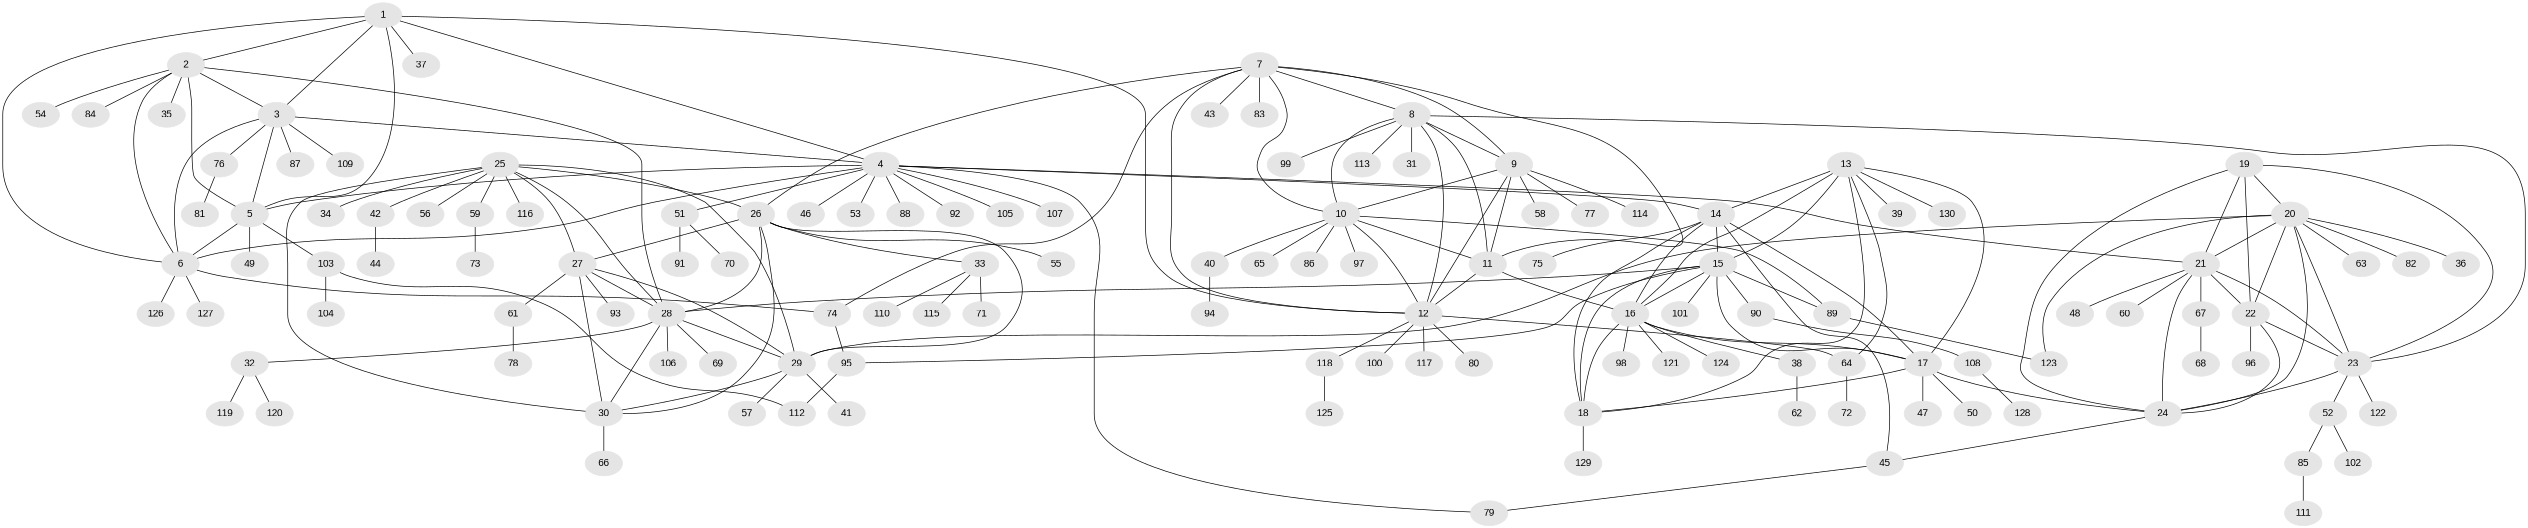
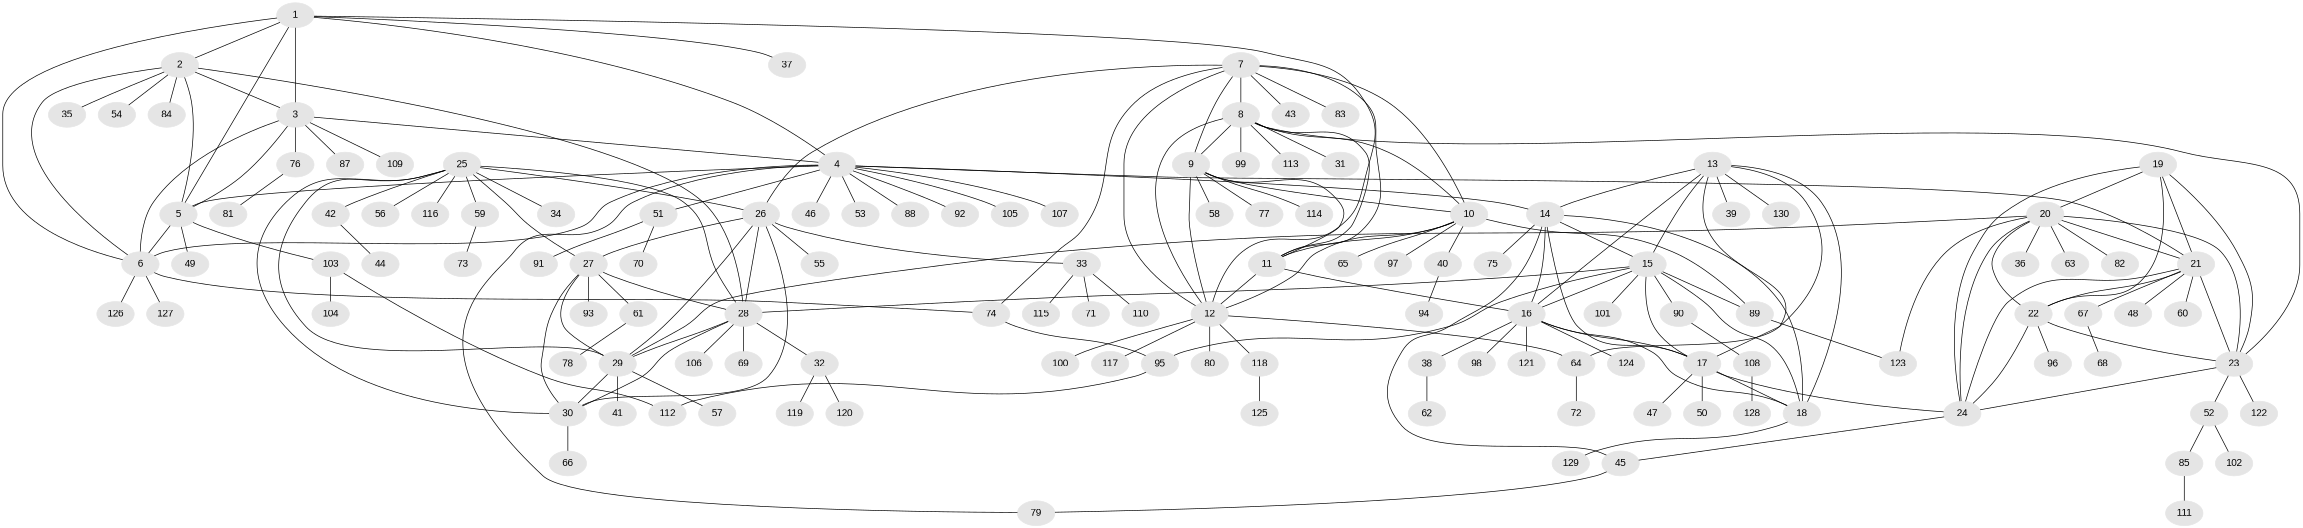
  graph {
    fontname="Liberation Sans"
    node [color=gray90 fontname="Liberation Sans" style=filled]
    edge [fontname="Liberation Sans"]
    1
    2
    3
    4
    5
    6
    12
    37
    28
    35
    54
    84
    76
    87
    109
    14
    21
    46
    51
    53
    79
    88
    92
    105
    107
    49
    103
    74
    126
    127
    64
    80
    100
    117
    118
    29
    30
    32
    69
    106
    81
    16
    15
    17
    18
    45
    75
    23
    24
    22
    48
    60
    67
    70
    91
    112
    104
    95
    7
    8
    9
    10
    11
    26
    43
    83
    31
    99
    113
    58
    77
    114
    40
    65
-   86
    89
    97
    27
    33
    55
    52
    122
    94
    123
    38
    98
    121
    124
    72
    125
    13
    39
    130
    90
    101
    47
    50
    129
    108
    62
    19
    20
    36
    63
    82
    96
    41
    57
    68
    85
    102
    25
    34
    42
    56
    59
    116
    61
    93
    66
    44
    73
    71
    110
    115
    78
    119
    120
    111
    128
    1 -- 2
    1 -- 3
    1 -- 4
    1 -- 5
    1 -- 6
    1 -- 12
    1 -- 37
    2 -- 3
    2 -- 5
    2 -- 6
    2 -- 28
    2 -- 35
    2 -- 54
    2 -- 84
    3 -- 4
    3 -- 5
    3 -- 6
    3 -- 76
    3 -- 87
    3 -- 109
    4 -- 5
    4 -- 6
    4 -- 14
    4 -- 21
    4 -- 46
    4 -- 51
    4 -- 53
    4 -- 79
    4 -- 88
    4 -- 92
    4 -- 105
    4 -- 107
    5 -- 6
    5 -- 49
    5 -- 103
    6 -- 74
    6 -- 126
    6 -- 127
    12 -- 64
    12 -- 80
    12 -- 100
    12 -- 117
    12 -- 118
    28 -- 29
    28 -- 30
    28 -- 32
    28 -- 69
    28 -- 106
    76 -- 81
    14 -- 16
    14 -- 15
    14 -- 17
    14 -- 18
    14 -- 45
    14 -- 75
    21 -- 23
    21 -- 24
    21 -- 22
    21 -- 48
    21 -- 60
    21 -- 67
    51 -- 70
    51 -- 91
    103 -- 112
    103 -- 104
    74 -- 95
    64 -- 72
    118 -- 125
    29 -- 30
    29 -- 41
    29 -- 57
    30 -- 66
    32 -- 119
    32 -- 120
    16 -- 17
    16 -- 18
    16 -- 38
    16 -- 98
    16 -- 121
    16 -- 124
    15 -- 28
    15 -- 16
    15 -- 17
    15 -- 18
    15 -- 95
    15 -- 89
    15 -- 90
    15 -- 101
    17 -- 18
    17 -- 24
    17 -- 47
    17 -- 50
    18 -- 129
    45 -- 79
    23 -- 24
    23 -- 52
    23 -- 122
    24 -- 45
    22 -- 23
    22 -- 24
    22 -- 96
    67 -- 68
    95 -- 112
    7 -- 12
    7 -- 74
    7 -- 8
    7 -- 9
    7 -- 10
    7 -- 11
    7 -- 26
    7 -- 43
    7 -- 83
    8 -- 12
    8 -- 23
    8 -- 9
    8 -- 10
    8 -- 11
    8 -- 31
    8 -- 99
    8 -- 113
    9 -- 12
    9 -- 10
    9 -- 11
    9 -- 58
    9 -- 77
    9 -- 114
    10 -- 12
    10 -- 11
    10 -- 40
    10 -- 65
-   10 -- 86
    10 -- 89
    10 -- 97
    11 -- 12
    11 -- 16
    26 -- 28
    26 -- 29
    26 -- 30
    26 -- 27
    26 -- 33
    26 -- 55
    40 -- 94
    89 -- 123
    27 -- 28
    27 -- 29
    27 -- 30
    27 -- 61
    27 -- 93
    33 -- 71
    33 -- 110
    33 -- 115
    52 -- 85
    52 -- 102
    38 -- 62
    13 -- 14
    13 -- 64
    13 -- 16
    13 -- 15
    13 -- 17
    13 -- 18
    13 -- 39
    13 -- 130
    90 -- 108
    108 -- 128
    19 -- 21
    19 -- 23
    19 -- 24
    19 -- 22
    19 -- 20
    20 -- 21
    20 -- 29
    20 -- 23
    20 -- 24
    20 -- 22
    20 -- 123
    20 -- 36
    20 -- 63
    20 -- 82
    85 -- 111
    25 -- 28
    25 -- 29
    25 -- 30
    25 -- 26
    25 -- 27
    25 -- 34
    25 -- 42
    25 -- 56
    25 -- 59
    25 -- 116
    42 -- 44
    59 -- 73
    61 -- 78
  }
